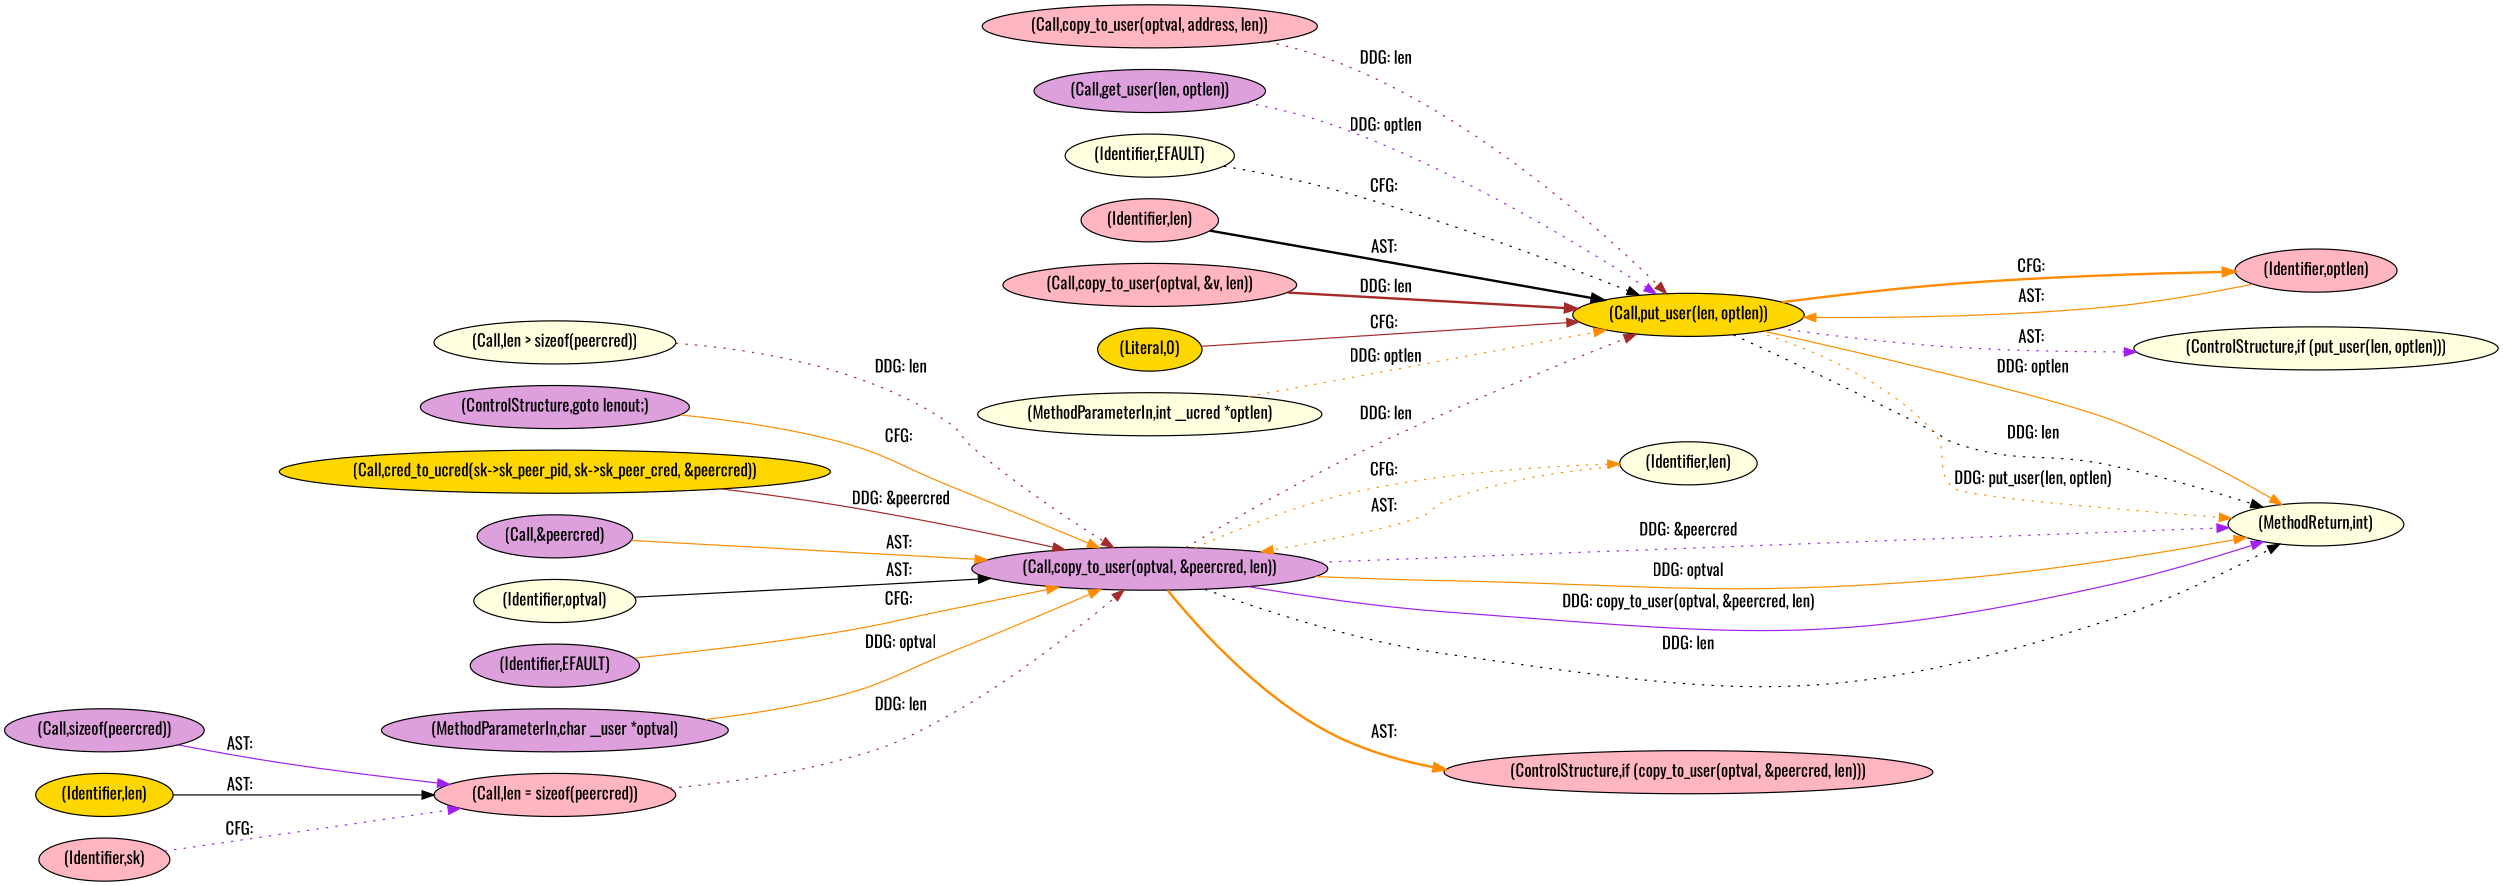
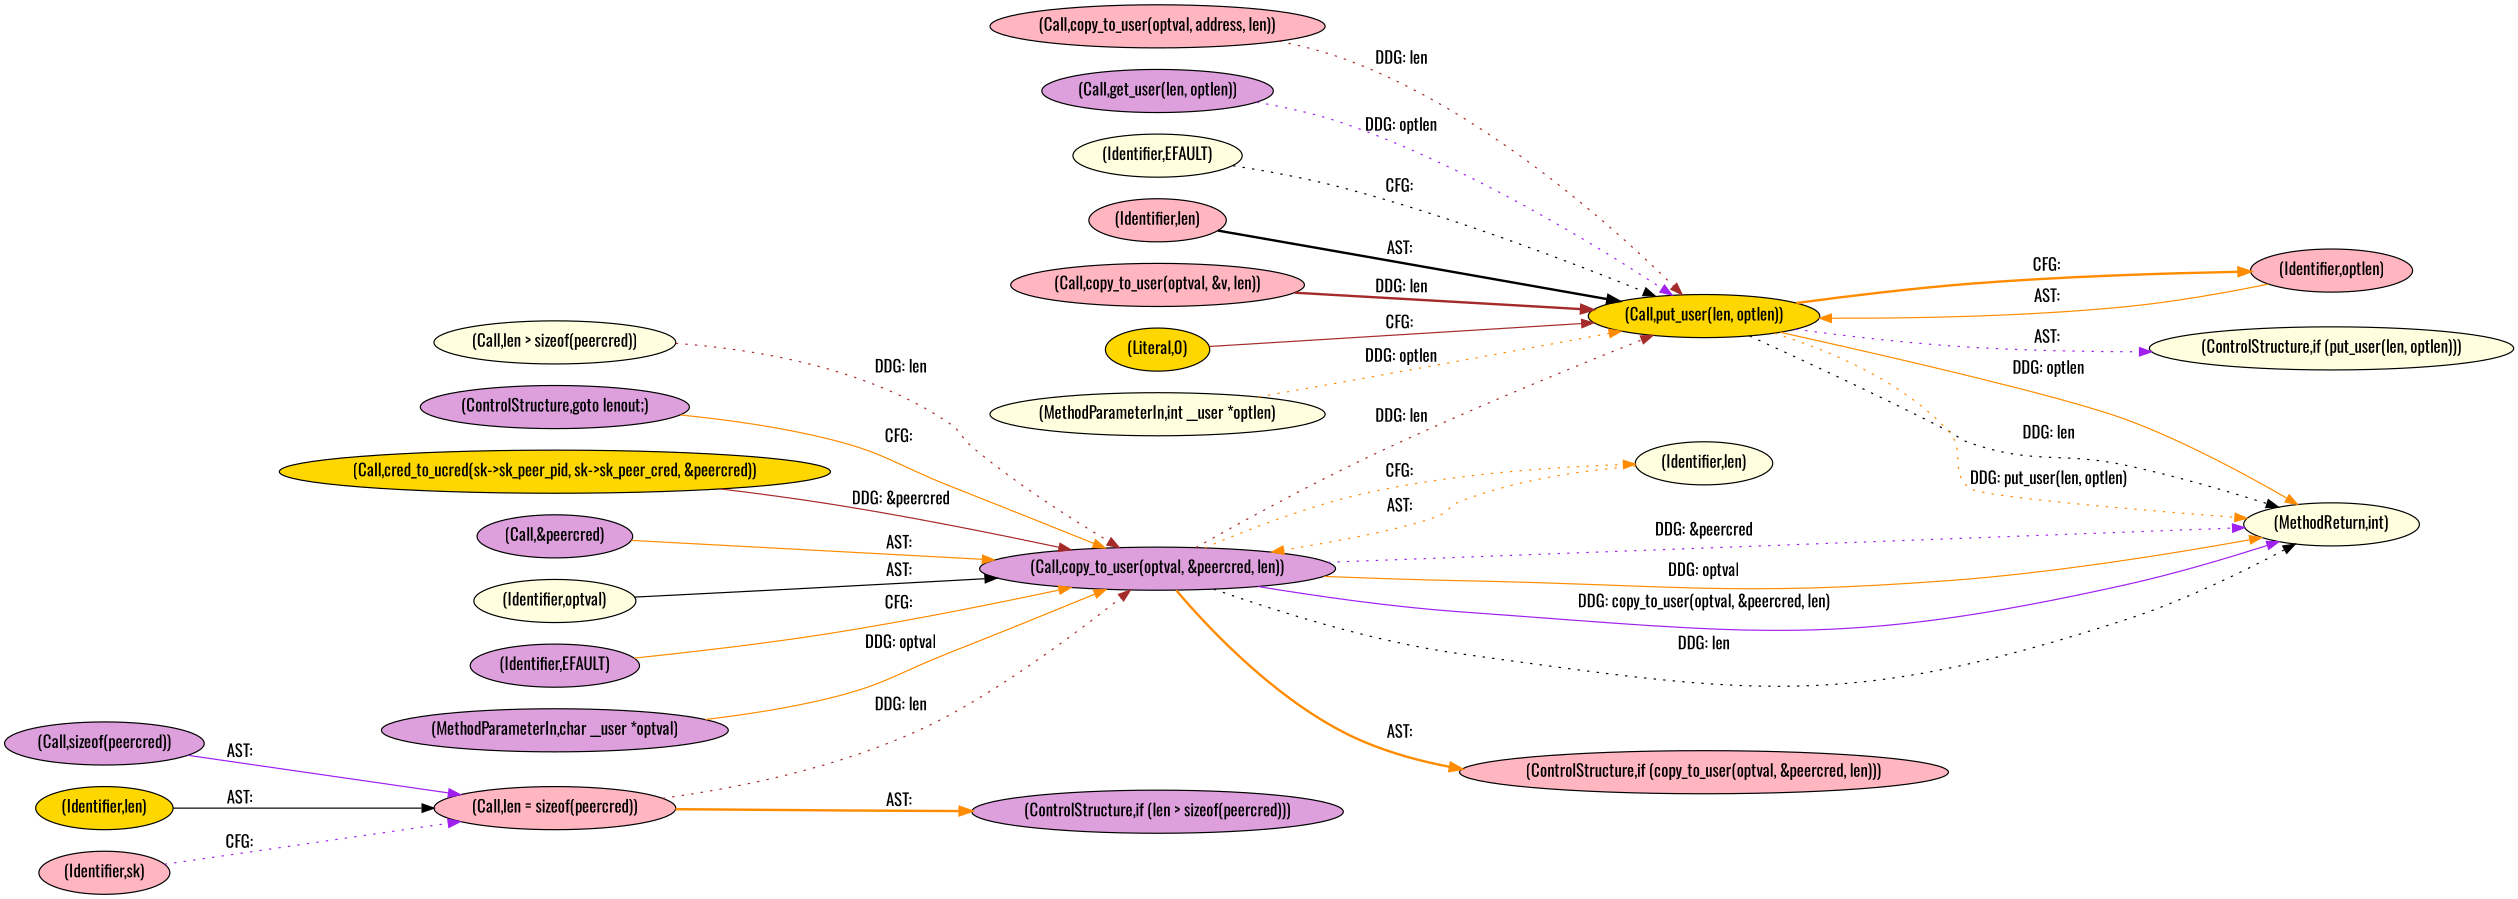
  digraph {
    fontname=Oswald
    rankdir=LR
    node [fillcolor=plum fontname=Oswald style=filled]
    edge [color=darkorange fontname=Oswald style=dotted]
    n1 [fillcolor=lightpink label="(Call,len = sizeof(peercred))"]
    n2 [label="(Call,copy_to_user(optval, &peercred, len))"]
+   n3 [label="(ControlStructure,if (len > sizeof(peercred)))"]
    n4 [fillcolor=gold label="(Call,put_user(len, optlen))"]
    n5 [fillcolor=lightyellow label="(Identifier,len)"]
    n6 [fillcolor=lightyellow label="(MethodReturn,int)"]
    n7 [fillcolor=lightpink label="(ControlStructure,if (copy_to_user(optval, &peercred, len)))"]
    n8 [label="(Call,sizeof(peercred))"]
    n9 [fillcolor=lightpink label="(Identifier,optlen)"]
    n10 [fillcolor=lightyellow label="(ControlStructure,if (put_user(len, optlen)))"]
    n11 [fillcolor=lightpink label="(Call,copy_to_user(optval, address, len))"]
    n12 [fillcolor=lightyellow label="(Call,len > sizeof(peercred))"]
    n13 [label="(ControlStructure,goto lenout;)"]
    n14 [label="(Call,get_user(len, optlen))"]
    n15 [fillcolor=lightyellow label="(Identifier,EFAULT)"]
    n16 [fillcolor=lightpink label="(Identifier,len)"]
    n17 [fillcolor=gold label="(Call,cred_to_ucred(sk->sk_peer_pid, sk->sk_peer_cred, &peercred))"]
    n18 [label="(Call,&peercred)"]
    n19 [fillcolor=lightyellow label="(Identifier,optval)"]
    n20 [label="(Identifier,EFAULT)"]
    n21 [fillcolor=gold label="(Identifier,len)"]
    n22 [fillcolor=lightpink label="(Identifier,sk)"]
    n23 [label="(MethodParameterIn,char __user *optval)"]
    n24 [fillcolor=lightpink label="(Call,copy_to_user(optval, &v, len))"]
    n25 [fillcolor=gold label="(Literal,0)"]
-   n26 [fillcolor=lightyellow label="(MethodParameterIn,int __ucred *optlen)"]
+   n26 [fillcolor=lightyellow label="(MethodParameterIn,int __user *optlen)"]
    n1 -> n2 [color=brown label="DDG: len"]
+   n1 -> n3 [label="AST: " style=bold]
    n2 -> n4 [color=brown label="DDG: len"]
    n2 -> n5 [label="CFG: "]
    n2 -> n6 [color=purple label="DDG: &peercred"]
    n2 -> n6 [label="DDG: optval" style=solid]
    n2 -> n6 [color=purple label="DDG: copy_to_user(optval, &peercred, len)" style=solid]
    n2 -> n6 [color=black label="DDG: len"]
    n2 -> n7 [label="AST: " style=bold]
    n4 -> n6 [label="DDG: optlen" style=solid]
    n4 -> n6 [color=black label="DDG: len"]
    n4 -> n6 [label="DDG: put_user(len, optlen)"]
    n4 -> n9 [label="CFG: " style=bold]
    n4 -> n10 [color=purple label="AST: "]
    n5 -> n2 [label="AST: "]
    n8 -> n1 [color=purple label="AST: " style=solid]
    n9 -> n4 [label="AST: " style=solid]
    n11 -> n4 [color=brown label="DDG: len"]
    n12 -> n2 [color=brown label="DDG: len"]
    n13 -> n2 [label="CFG: " style=solid]
    n14 -> n4 [color=purple label="DDG: optlen"]
    n15 -> n4 [color=black label="CFG: "]
    n16 -> n4 [color=black label="AST: " style=bold]
    n17 -> n2 [color=brown label="DDG: &peercred" style=solid]
    n18 -> n2 [label="AST: " style=solid]
    n19 -> n2 [color=black label="AST: " style=solid]
    n20 -> n2 [label="CFG: " style=solid]
    n21 -> n1 [color=black label="AST: " style=solid]
    n22 -> n1 [color=purple label="CFG: "]
    n23 -> n2 [label="DDG: optval" style=solid]
    n24 -> n4 [color=brown label="DDG: len" style=bold]
    n25 -> n4 [color=brown label="CFG: " style=solid]
    n26 -> n4 [label="DDG: optlen"]
  }
